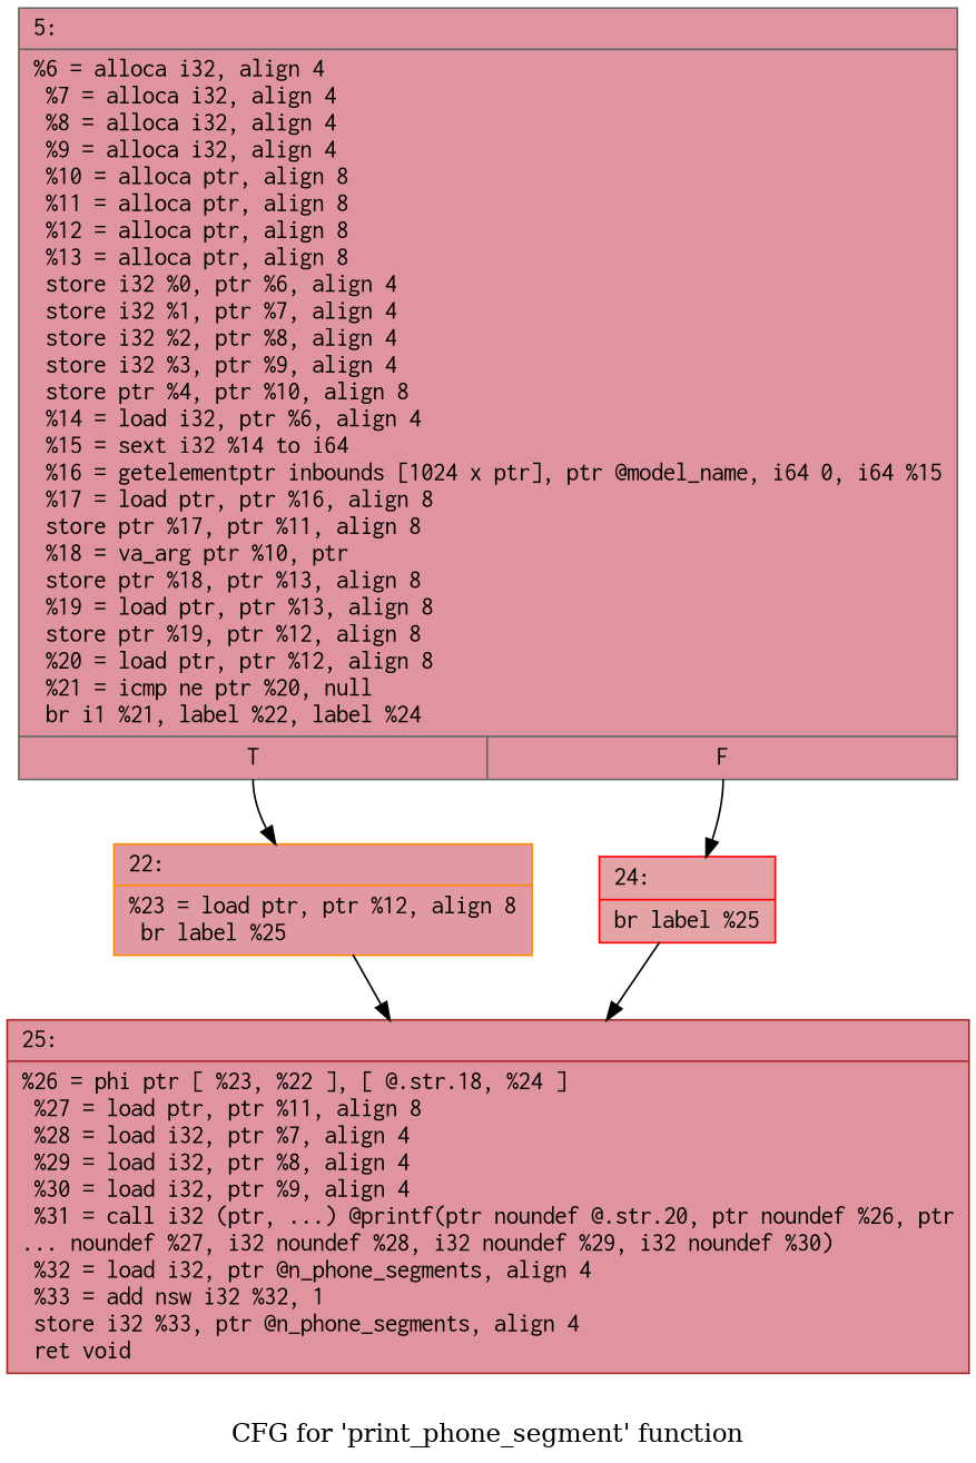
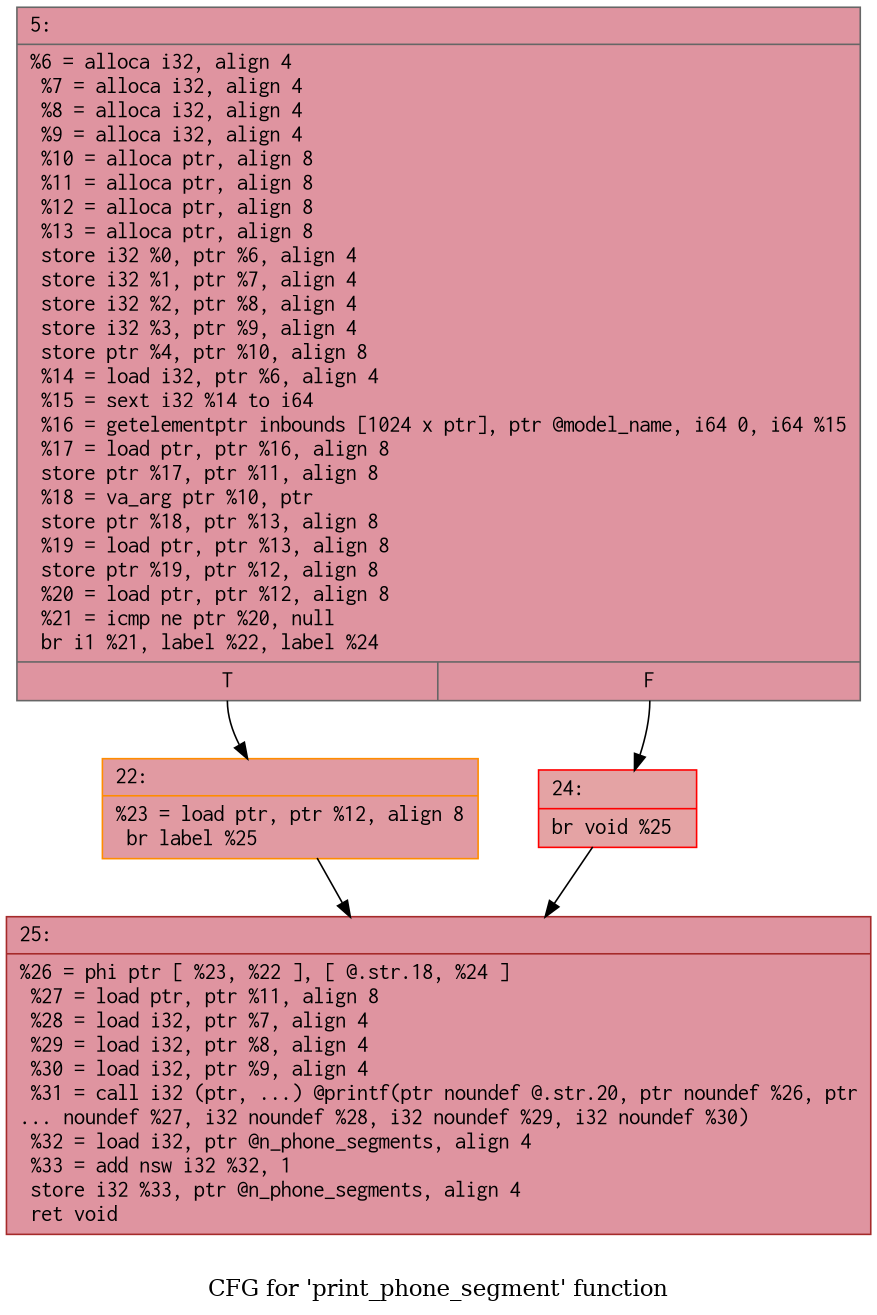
  digraph {
    label="CFG for 'print_phone_segment' function"
    node [fillcolor="#b70d2870" fontname=Courier shape=record style=filled]
    n1 [color=gray40 label="{5:\l|  %6 = alloca i32, align 4\l  %7 = alloca i32, align 4\l  %8 = alloca i32, align 4\l  %9 = alloca i32, align 4\l  %10 = alloca ptr, align 8\l  %11 = alloca ptr, align 8\l  %12 = alloca ptr, align 8\l  %13 = alloca ptr, align 8\l  store i32 %0, ptr %6, align 4\l  store i32 %1, ptr %7, align 4\l  store i32 %2, ptr %8, align 4\l  store i32 %3, ptr %9, align 4\l  store ptr %4, ptr %10, align 8\l  %14 = load i32, ptr %6, align 4\l  %15 = sext i32 %14 to i64\l  %16 = getelementptr inbounds [1024 x ptr], ptr @model_name, i64 0, i64 %15\l  %17 = load ptr, ptr %16, align 8\l  store ptr %17, ptr %11, align 8\l  %18 = va_arg ptr %10, ptr\l  store ptr %18, ptr %13, align 8\l  %19 = load ptr, ptr %13, align 8\l  store ptr %19, ptr %12, align 8\l  %20 = load ptr, ptr %12, align 8\l  %21 = icmp ne ptr %20, null\l  br i1 %21, label %22, label %24\l|{<s0>T|<s1>F}}"]
    n2 [color=darkorange fillcolor="#bb1b2c70" label="{22:\l|  %23 = load ptr, ptr %12, align 8\l  br label %25\l}"]
-   n3 [color=red fillcolor="#c32e3170" label="{24:\l|  br label %25\l}"]
+   n3 [color=red fillcolor="#c32e3170" label="{24:\l|  br void %25\l}"]
    n4 [color=brown label="{25:\l|  %26 = phi ptr [ %23, %22 ], [ @.str.18, %24 ]\l  %27 = load ptr, ptr %11, align 8\l  %28 = load i32, ptr %7, align 4\l  %29 = load i32, ptr %8, align 4\l  %30 = load i32, ptr %9, align 4\l  %31 = call i32 (ptr, ...) @printf(ptr noundef @.str.20, ptr noundef %26, ptr\l... noundef %27, i32 noundef %28, i32 noundef %29, i32 noundef %30)\l  %32 = load i32, ptr @n_phone_segments, align 4\l  %33 = add nsw i32 %32, 1\l  store i32 %33, ptr @n_phone_segments, align 4\l  ret void\l}"]
    n1 -> n2 [tailport=s0]
    n1 -> n3 [tailport=s1]
    n2 -> n4
    n3 -> n4
  }
